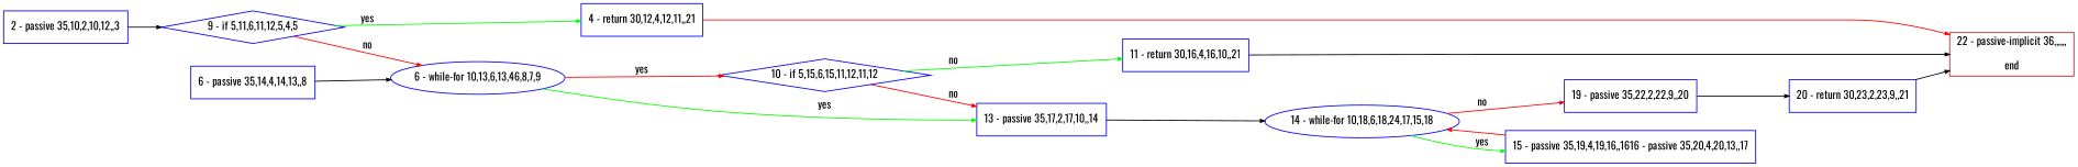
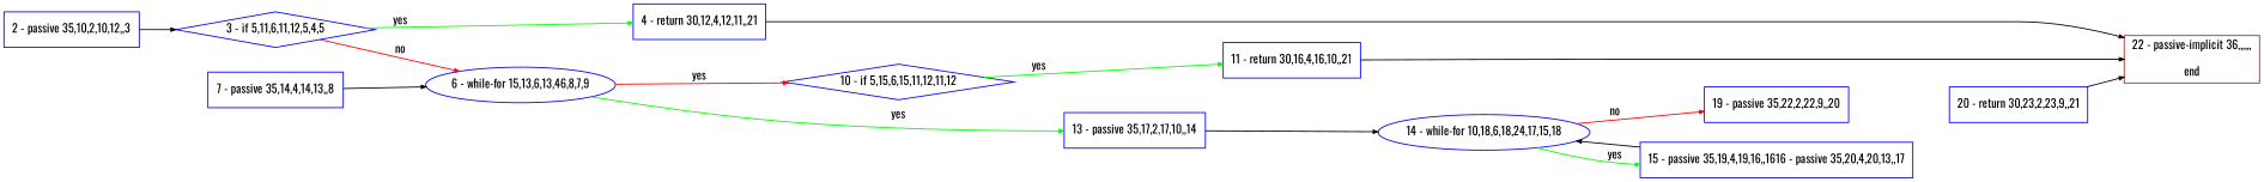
  digraph {
    bgcolor=white
    compound=true
    fillcolor="#FFFFCC"
    fontname=Oswald
    fontsize=12
    pack=true
    packmode=clust
    rankdir=LR
    style="rounded,filled"
    node [color="#0000ff" compound=true fillcolor="#ffffff" fixedsize=false fontname=Oswald fontsize=12 node_initialized=no shape=box style=filled]
    edge [arrowhead=normal arrowsize=0.5 arrowtail=none color="#000000" compound=true dir=forward fontcolor=black fontname=Oswald fontsize=12]
    n1 [label="2 - passive 35,10,2,10,12,,3"]
-   n2 [label="9 - if 5,11,6,11,12,5,4,5" shape=diamond]
+   n2 [label="3 - if 5,11,6,11,12,5,4,5" shape=diamond]
    n3 [label="4 - return 30,12,4,12,11,,21"]
-   n4 [label="6 - while-for 10,13,6,13,46,8,7,9" shape=oval]
+   n4 [label="6 - while-for 15,13,6,13,46,8,7,9" shape=oval]
    n5 [color="#a52a2a" label="22 - passive-implicit 36,,,,,,\n\nend"]
    n6 [label="10 - if 5,15,6,15,11,12,11,12" shape=diamond]
    n7 [label="13 - passive 35,17,2,17,10,,14"]
-   n8 [label="6 - passive 35,14,4,14,13,,8"]
+   n8 [label="7 - passive 35,14,4,14,13,,8"]
    n9 [label="11 - return 30,16,4,16,10,,21"]
    n10 [label="14 - while-for 10,18,6,18,24,17,15,18" shape=oval]
    n11 [label="15 - passive 35,19,4,19,16,,1616 - passive 35,20,4,20,13,,17"]
    n12 [label="19 - passive 35,22,2,22,9,,20"]
    n13 [label="20 - return 30,23,2,23,9,,21"]
    n1 -> n2
    n2 -> n3 [color="#00ff00" label=yes]
    n2 -> n4 [color="#ff0000" label=no]
-   n3 -> n5 [color="#ff0000"]
+   n3 -> n5
    n4 -> n6 [color="#ff0000" label=yes]
    n4 -> n7 [color="#00ff00" label=yes]
-   n6 -> n7 [color="#ff0000" label=no]
-   n6 -> n9 [color="#00ff00" label=no]
+   n6 -> n9 [color="#00ff00" label=yes]
    n7 -> n10
    n8 -> n4
    n9 -> n5
    n10 -> n11 [color="#00ff00" label=yes]
    n10 -> n12 [color="#ff0000" label=no]
-   n11 -> n10 [color="#ff0000"]
-   n12 -> n13
+   n11 -> n10
    n13 -> n5
  }
